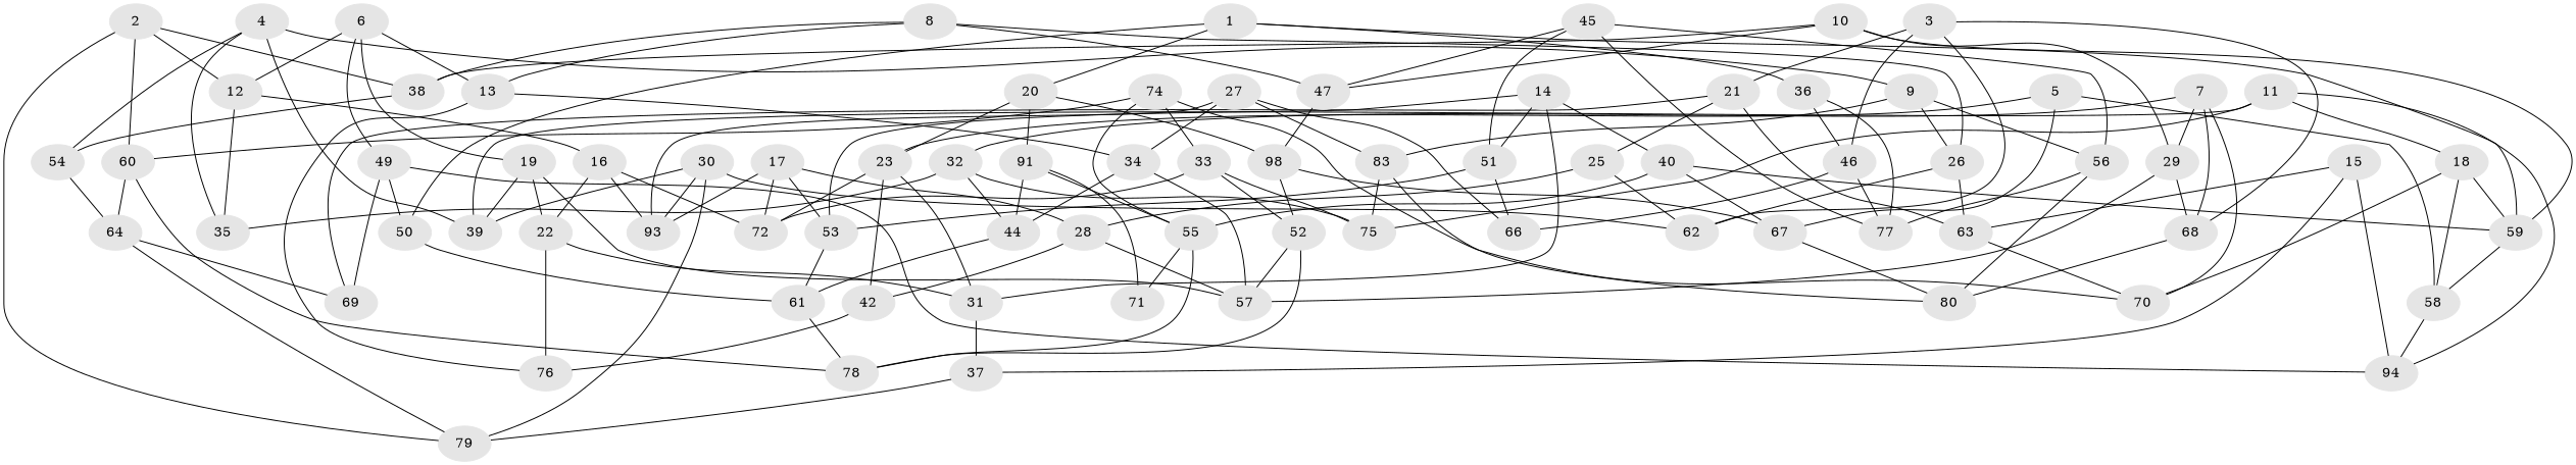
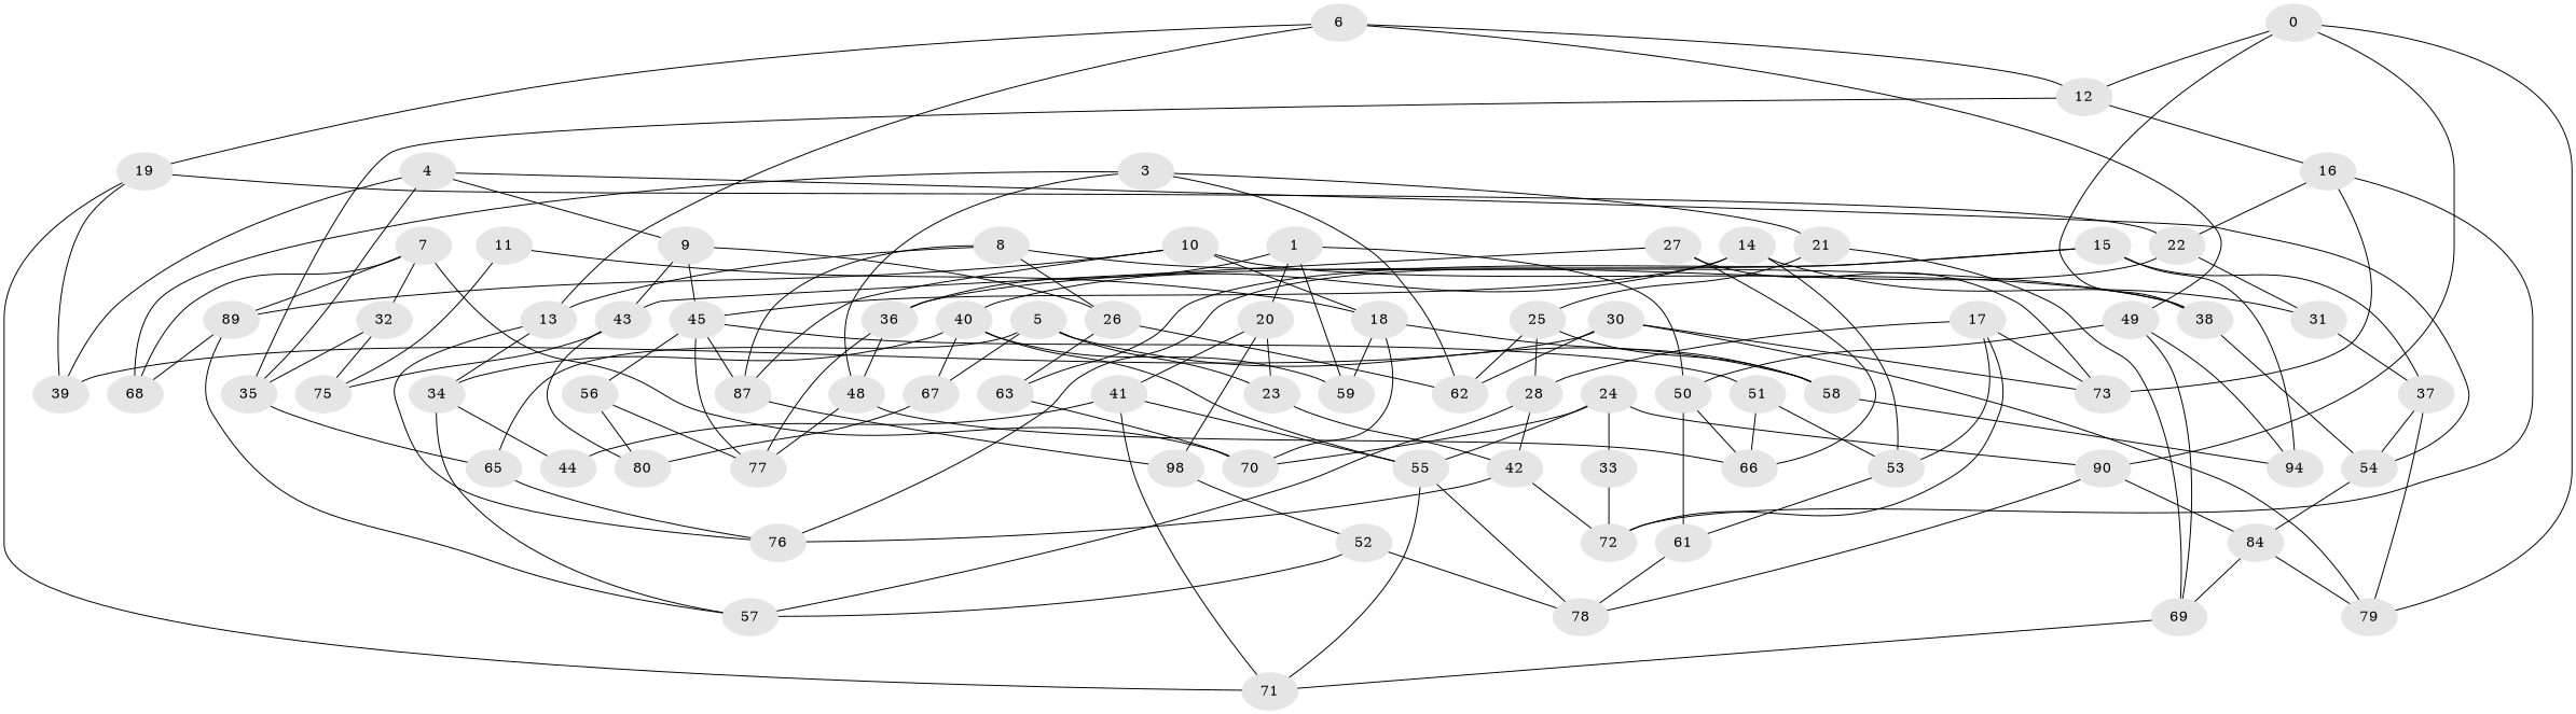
  graph {
    node [color=gray90 style=filled]
    1
    20
    36
    50
    59
    23
-   41 [label=91]
+   41
    n8 [label=98]
-   46
+   46 [label=48]
    77
    66
    61
-   2
+   2 [label=0]
    12
    38
-   60
+   60 [label=90]
    79
    35
    16
    54
    78
-   64
+   64 [label=84]
    3
    21
    62
    68
    63
    25
    69
    80
    4
    9
    39
    26
-   43 [label=83]
+   43
    56
+   65
    5
    58
    67
    31
    42
    n43 [label=94]
    76
    6
    13
    19
    49
    34
    22
    71
    7
-   29
+   29 [label=89]
    32
    70
    57
    75
    44
    8
-   47
+   47 [label=87]
    10
    11
    18
    72
-   73 [label=93]
+   73
    14
    40
    51
    53
    37
    55
    15
    17
    28
    52
-   24 [label=74]
+   24
    33
    27
    30
    45
    1 -- 20
    1 -- 36
    1 -- 50
    1 -- 59
    20 -- 23
    20 -- 41
    20 -- n8
    36 -- 46
    36 -- 77
+   50 -- 66
    50 -- 61
-   23 -- 31
    23 -- 42
    41 -- 71
    41 -- 44
    41 -- 55
-   n8 -- 67
    n8 -- 52
    46 -- 77
    46 -- 66
    61 -- 78
    2 -- 12
    2 -- 38
    2 -- 60
    2 -- 79
    12 -- 35
    12 -- 16
    38 -- 54
    60 -- 78
    60 -- 64
+   35 -- 65
    16 -- 22
    16 -- 72
    16 -- 73
    54 -- 64
    64 -- 79
    64 -- 69
    3 -- 46
    3 -- 21
    3 -- 62
    3 -- 68
-   21 -- 63
    21 -- 25
    21 -- 69
-   68 -- 80
    63 -- 70
    25 -- 62
-   59 -- 58
+   25 -- 58
    25 -- 28
+   69 -- 71
    4 -- 35
    4 -- 54
    4 -- 9
    4 -- 39
    9 -- 26
    9 -- 43
-   9 -- 56
+   9 -- 45
    26 -- 62
    26 -- 63
    43 -- 80
    43 -- 75
    56 -- 77
    56 -- 80
+   65 -- 76
    5 -- 23
+   5 -- 65
    5 -- 58
    5 -- 67
    58 -- n43
    67 -- 80
    31 -- 37
    42 -- 76
-   23 -- 72
+   42 -- 72
    6 -- 12
    6 -- 13
    6 -- 19
    6 -- 49
    13 -- 76
    13 -- 34
    19 -- 39
    19 -- 22
-   19 -- 57
+   19 -- 71
    49 -- 50
    49 -- 69
    49 -- n43
    34 -- 57
    34 -- 44
    22 -- 31
    22 -- 76
    7 -- 68
    7 -- 29
    7 -- 32
    7 -- 70
    29 -- 68
    29 -- 57
    32 -- 35
    32 -- 75
-   32 -- 44
-   44 -- 61
    8 -- 38
    8 -- 26
    8 -- 13
    8 -- 47
    47 -- n8
-   10 -- 59
+   10 -- 18
    10 -- 38
    10 -- 29
    10 -- 47
-   11 -- 39
-   11 -- n43
    11 -- 75
    11 -- 18
    18 -- 59
    18 -- 58
    18 -- 70
    14 -- 31
    14 -- 40
-   14 -- 51
+   14 -- 45
    14 -- 53
    40 -- 59
    40 -- 67
    40 -- 55
    51 -- 66
    51 -- 53
    53 -- 61
    37 -- 79
+   37 -- 54
    55 -- 78
    55 -- 71
+   15 -- 36
    15 -- 63
    15 -- n43
    15 -- 37
    17 -- 72
    17 -- 73
    17 -- 53
    17 -- 28
    28 -- 42
    28 -- 57
    52 -- 78
    52 -- 57
    24 -- 60
    24 -- 70
    24 -- 55
    24 -- 33
-   33 -- 75
    33 -- 72
-   33 -- 52
    27 -- 66
    27 -- 43
-   27 -- 34
+   40 -- 34
    27 -- 73
    30 -- 79
    30 -- 62
    30 -- 39
    30 -- 73
    45 -- 77
    45 -- 56
    45 -- 47
    45 -- 51
  }
